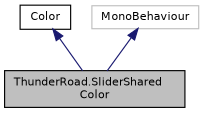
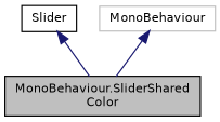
  digraph {
    node [color=black fillcolor=white fontname=Helvetica fontsize=10 shape=record style=filled]
    edge [color=midnightblue dir=back fontname=Helvetica fontsize=10 labelfontname=Helvetica labelfontsize=10 style=solid]
-   n1 [fillcolor=grey75 fontcolor=black height=0.2 label="ThunderRoad.SliderShared\lColor" width=0.4]
-   n2 [height=0.2 label=Color width=0.4]
+   n1 [fillcolor=grey75 fontcolor=black height=0.2 label="MonoBehaviour.SliderShared\lColor" width=0.4]
+   n2 [height=0.2 label=Slider width=0.4]
    n3 [color=grey75 height=0.2 label=MonoBehaviour width=0.4]
    n2 -> n1
    n3 -> n1
  }
